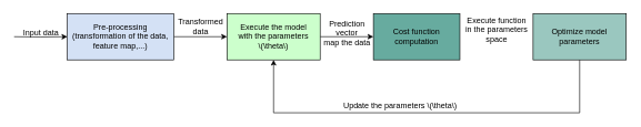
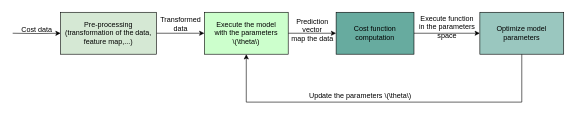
  <mxCell id="0" />
  <mxCell id="1" parent="0" />
  <mxCell id="2" style="edgeStyle=orthogonalEdgeStyle;rounded=0;orthogonalLoop=1;jettySize=auto;html=1;" parent="1" target="4" edge="1"><mxGeometry relative="1" as="geometry"><mxPoint y="55" as="sourcePoint" x="20" /></mxGeometry></mxCell>
  <mxCell id="3" style="edgeStyle=orthogonalEdgeStyle;rounded=0;orthogonalLoop=1;jettySize=auto;html=1;" parent="1" source="4" target="6" edge="1"><mxGeometry relative="1" as="geometry" /></mxCell>
- <mxCell id="4" value="Pre-processing&lt;br&gt;(transformation of the data, feature map,...)" style="rounded=0;whiteSpace=wrap;html=1;fillColor=#D4E1F5;" parent="1" vertex="1"><mxGeometry x="100" y="20" width="160" height="70" as="geometry" /></mxCell>
+ <mxCell id="4" value="Pre-processing&lt;br&gt;(transformation of the data, feature map,...)" style="rounded=0;whiteSpace=wrap;html=1;fillColor=#d5e8d4;" parent="1" vertex="1"><mxGeometry x="100" y="20" width="160" height="70" as="geometry" /></mxCell>
  <mxCell id="5" style="edgeStyle=orthogonalEdgeStyle;rounded=0;orthogonalLoop=1;jettySize=auto;html=1;entryX=0;entryY=0.5;entryDx=0;entryDy=0;" parent="1" source="6" target="8" edge="1"><mxGeometry relative="1" as="geometry" /></mxCell>
  <mxCell id="6" value="Execute the model&lt;br&gt;with the parameters&lt;br&gt;\(\theta\)" style="rounded=0;whiteSpace=wrap;html=1;fillColor=#CCFFCC;" parent="1" vertex="1"><mxGeometry x="340" y="20" width="140" height="70" as="geometry" /></mxCell>
+ <mxCell id="7" style="edgeStyle=orthogonalEdgeStyle;rounded=0;orthogonalLoop=1;jettySize=auto;html=1;" parent="1" source="8" target="10" edge="1"><mxGeometry relative="1" as="geometry" /></mxCell>
  <mxCell id="8" value="Cost function computation" style="rounded=0;whiteSpace=wrap;html=1;fillColor=#67AB9F;" parent="1" vertex="1"><mxGeometry x="560" y="20" width="130" height="70" as="geometry" /></mxCell>
  <mxCell id="9" style="edgeStyle=orthogonalEdgeStyle;rounded=0;orthogonalLoop=1;jettySize=auto;html=1;entryX=0.5;entryY=1;entryDx=0;entryDy=0;exitX=0.5;exitY=1;exitDx=0;exitDy=0;" parent="1" source="10" target="6" edge="1"><mxGeometry relative="1" as="geometry"><Array as="points"><mxPoint x="870" y="170" /><mxPoint x="410" y="170" /></Array></mxGeometry></mxCell>
  <mxCell id="10" value="Optimize model parameters" style="rounded=0;whiteSpace=wrap;html=1;fillColor=#9AC7BF;" parent="1" vertex="1"><mxGeometry x="800" y="20" width="140" height="70" as="geometry" /></mxCell>
- <mxCell id="11" value="Input data" style="text;html=1;align=center;verticalAlign=middle;resizable=0;points=[];autosize=1;strokeColor=none;fillColor=none;" parent="1" vertex="1"><mxGeometry x="25" y="40" width="70" height="20" as="geometry" /></mxCell>
+ <mxCell id="11" value="Cost data" style="text;html=1;align=center;verticalAlign=middle;resizable=0;points=[];autosize=1;strokeColor=none;fillColor=none;" parent="1" vertex="1"><mxGeometry x="25" y="40" width="70" height="20" as="geometry" /></mxCell>
  <mxCell id="12" value="Transformed&lt;br&gt;data" style="text;html=1;align=center;verticalAlign=middle;resizable=0;points=[];autosize=1;strokeColor=none;fillColor=none;" parent="1" vertex="1"><mxGeometry x="260" y="25" width="80" height="30" as="geometry" /></mxCell>
  <mxCell id="13" value="Prediction &lt;br&gt;vector &lt;br&gt;map the data" style="text;html=1;align=center;verticalAlign=middle;resizable=0;points=[];autosize=1;strokeColor=none;fillColor=none;" parent="1" vertex="1"><mxGeometry x="480" y="25" width="80" height="50" as="geometry" /></mxCell>
  <mxCell id="14" value="Execute function &lt;br&gt;in the parameters &lt;br&gt;space" style="text;html=1;align=center;verticalAlign=middle;resizable=0;points=[];autosize=1;strokeColor=none;fillColor=none;" parent="1" vertex="1"><mxGeometry x="690" y="20" width="110" height="50" as="geometry" /></mxCell>
  <mxCell id="15" value="Update the parameters \(\theta\)" style="text;html=1;align=center;verticalAlign=middle;resizable=0;points=[];autosize=1;strokeColor=none;fillColor=none;" vertex="1" parent="1"><mxGeometry x="505" y="150" width="190" height="20" as="geometry" /></mxCell>
